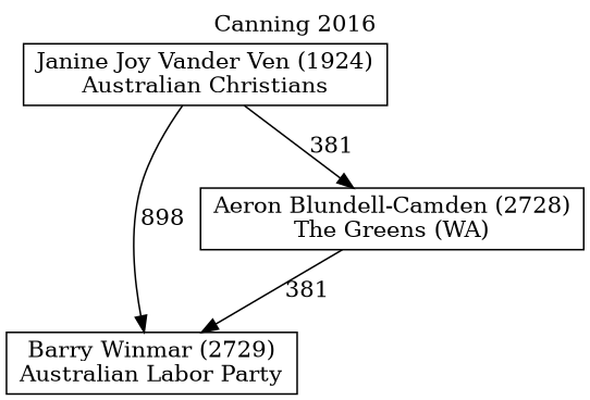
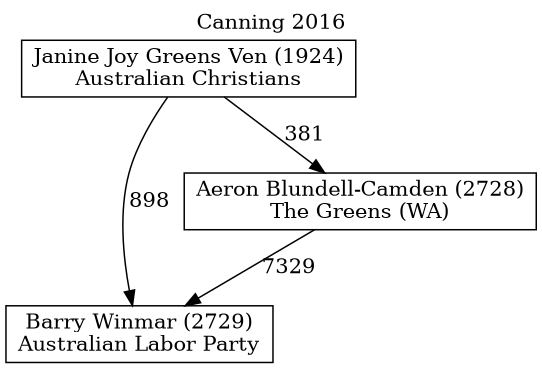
  digraph {
    label="Canning 2016"
    labelloc=t
    mclimit=10
    node [shape=box]
-   n1 [label="Janine Joy Vander Ven (1924)\nAustralian Christians"]
+   n1 [label="Janine Joy Greens Ven (1924)\nAustralian Christians"]
    n2 [label="Barry Winmar (2729)\nAustralian Labor Party"]
    n3 [label="Aeron Blundell-Camden (2728)\nThe Greens (WA)"]
    n1 -> n2 [label=898]
    n1 -> n3 [label=381]
-   n3 -> n2 [label=381]
+   n3 -> n2 [label=7329]
  }
